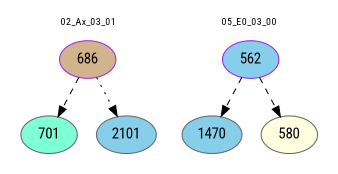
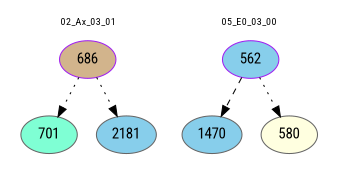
  digraph {
    fontname="Roboto Condensed"
    node [color=gray40 fillcolor=skyblue fontname="Roboto Condensed" style=filled]
    edge [color=black fontname="Roboto Condensed" style=dashed]
    n1 [color=purple fillcolor=tan label=686]
    n2 [fillcolor=aquamarine label=701]
-   n3 [label=2101]
+   n3 [label=2181]
    n4 [color=purple label=562]
    n5 [label=1470]
    n6 [fillcolor=lightyellow label=580]
    subgraph cluster_1 {
      color=white
      fontsize=10
      label="02_Ax_03_01"
      n1
      n2
      n3
    }
    subgraph cluster_2 {
      color=white
      fontsize=10
      label="05_E0_03_00"
      n4
      n5
      n6
    }
-   n1 -> n2
+   n1 -> n2 [style=dotted]
    n1 -> n3 [style=dotted]
    n4 -> n5
-   n4 -> n6
+   n4 -> n6 [style=dotted]
  }
